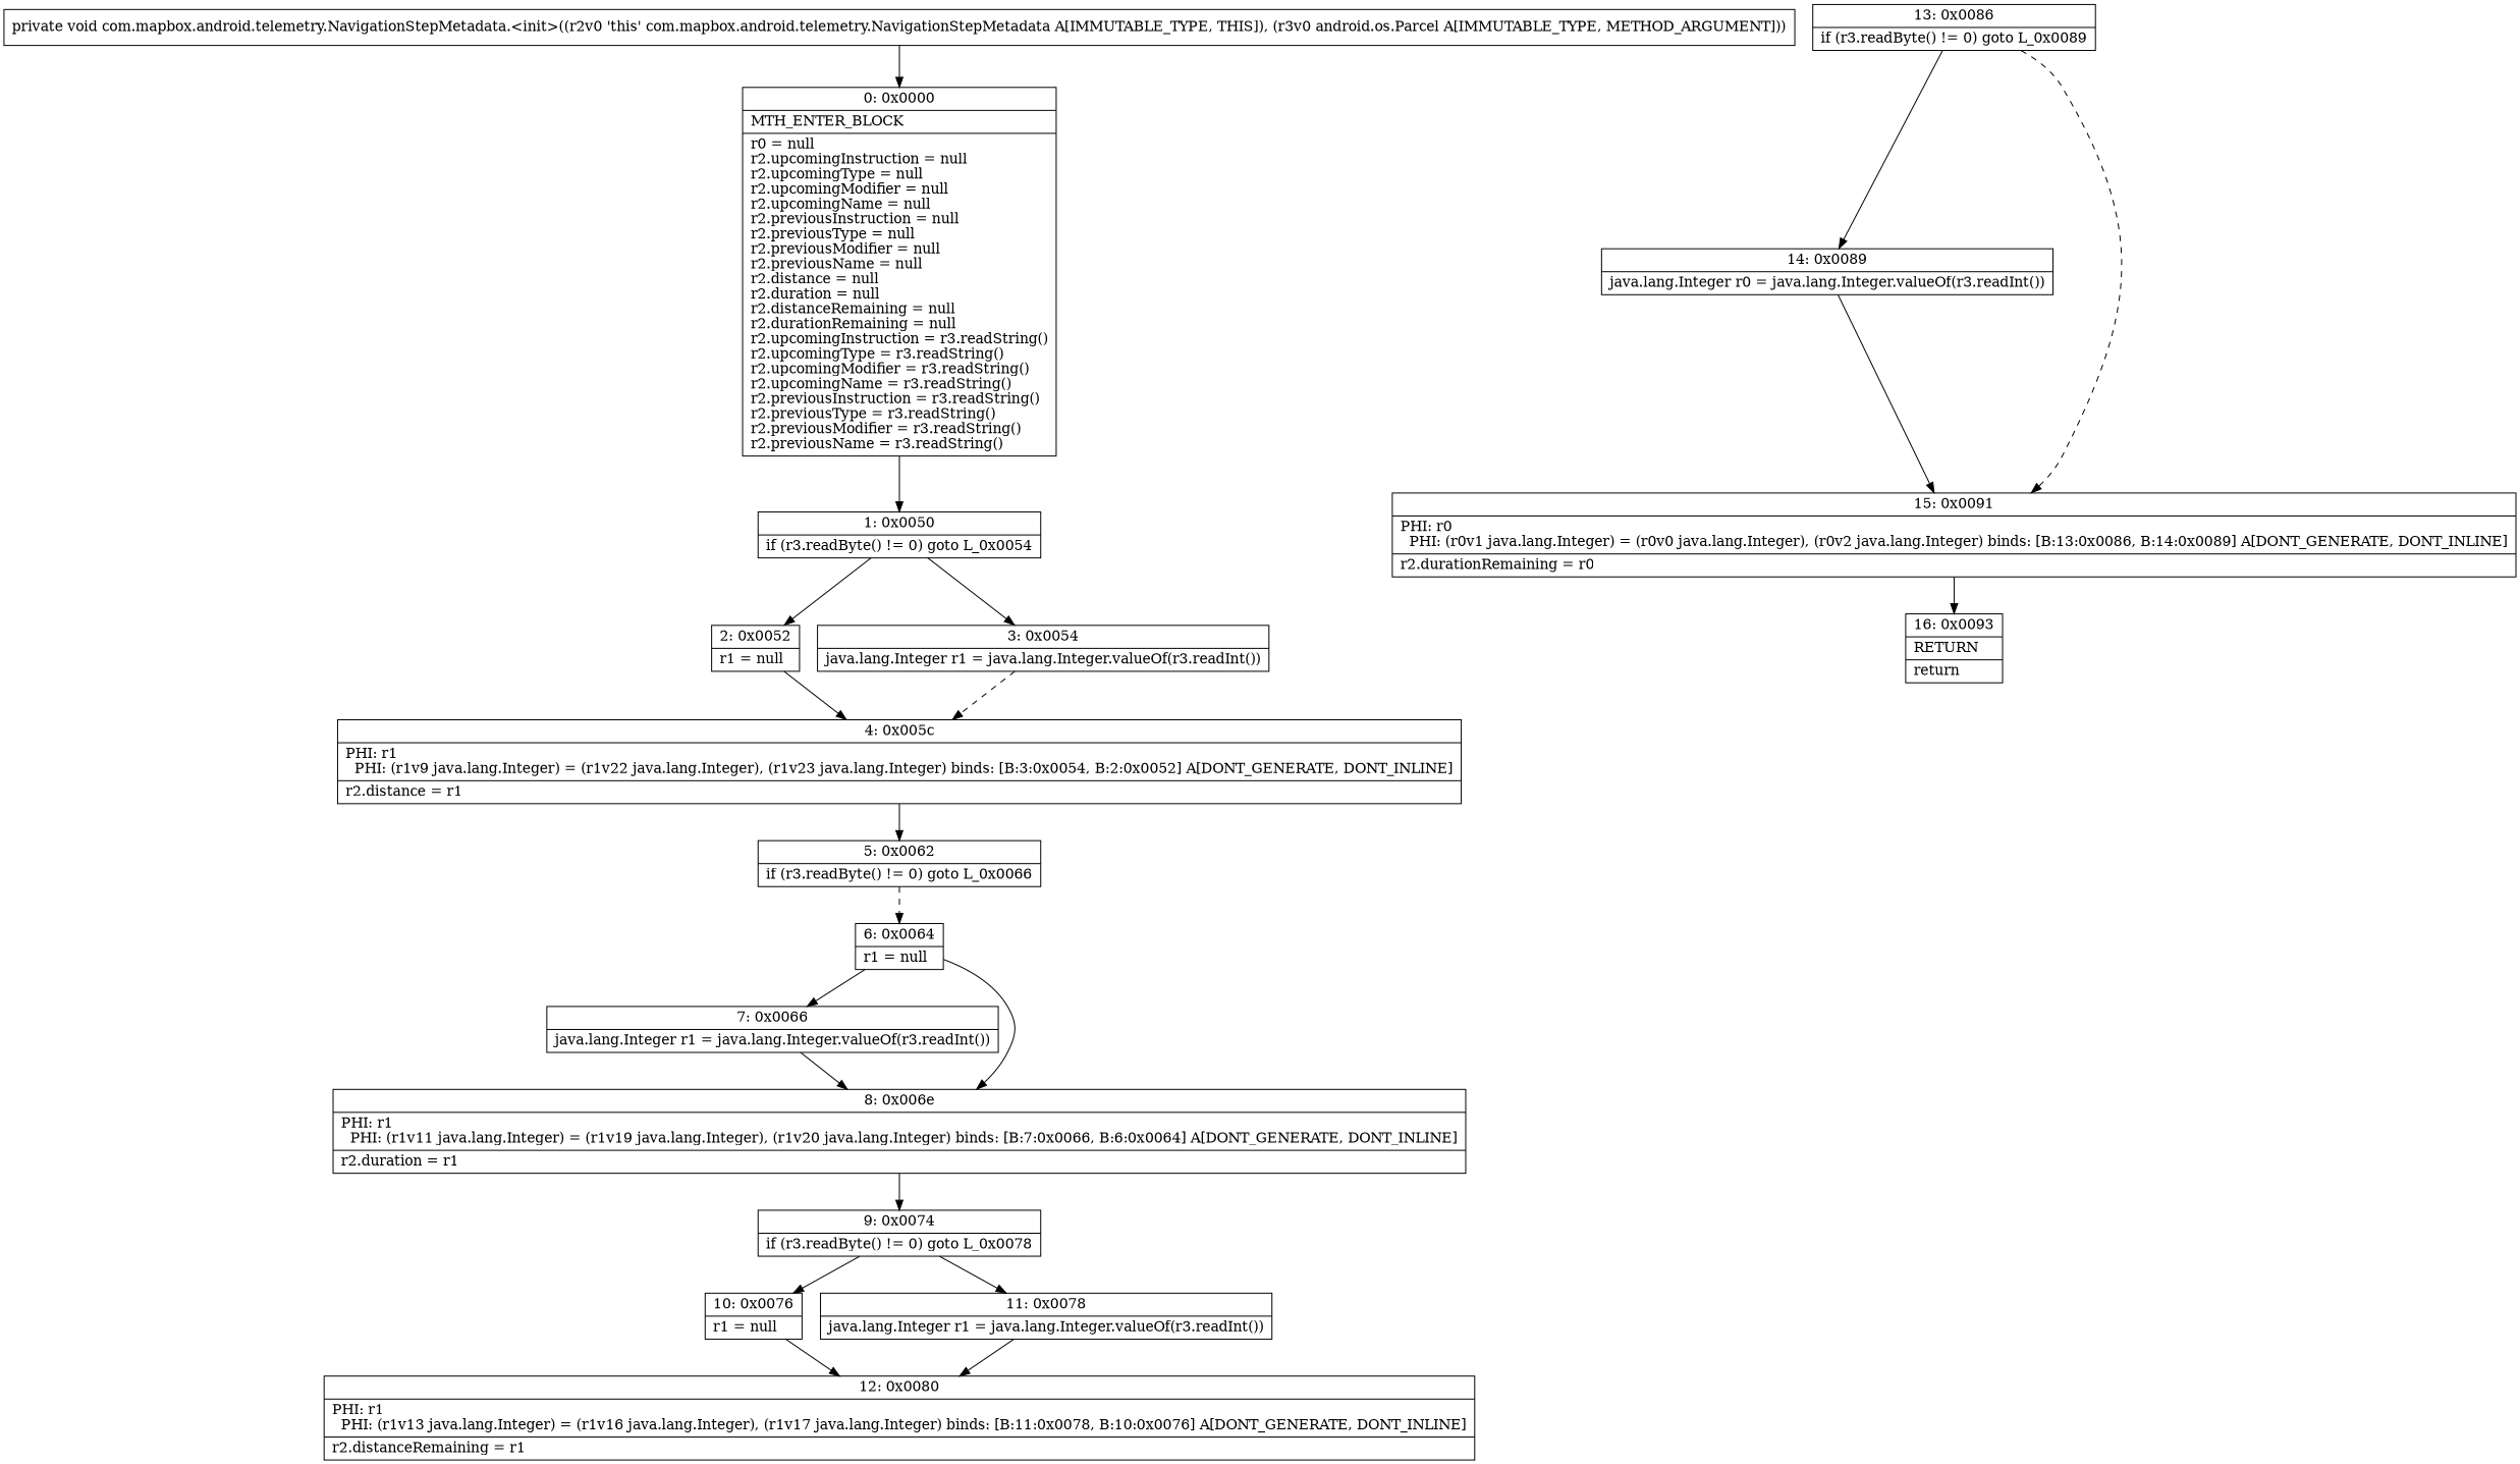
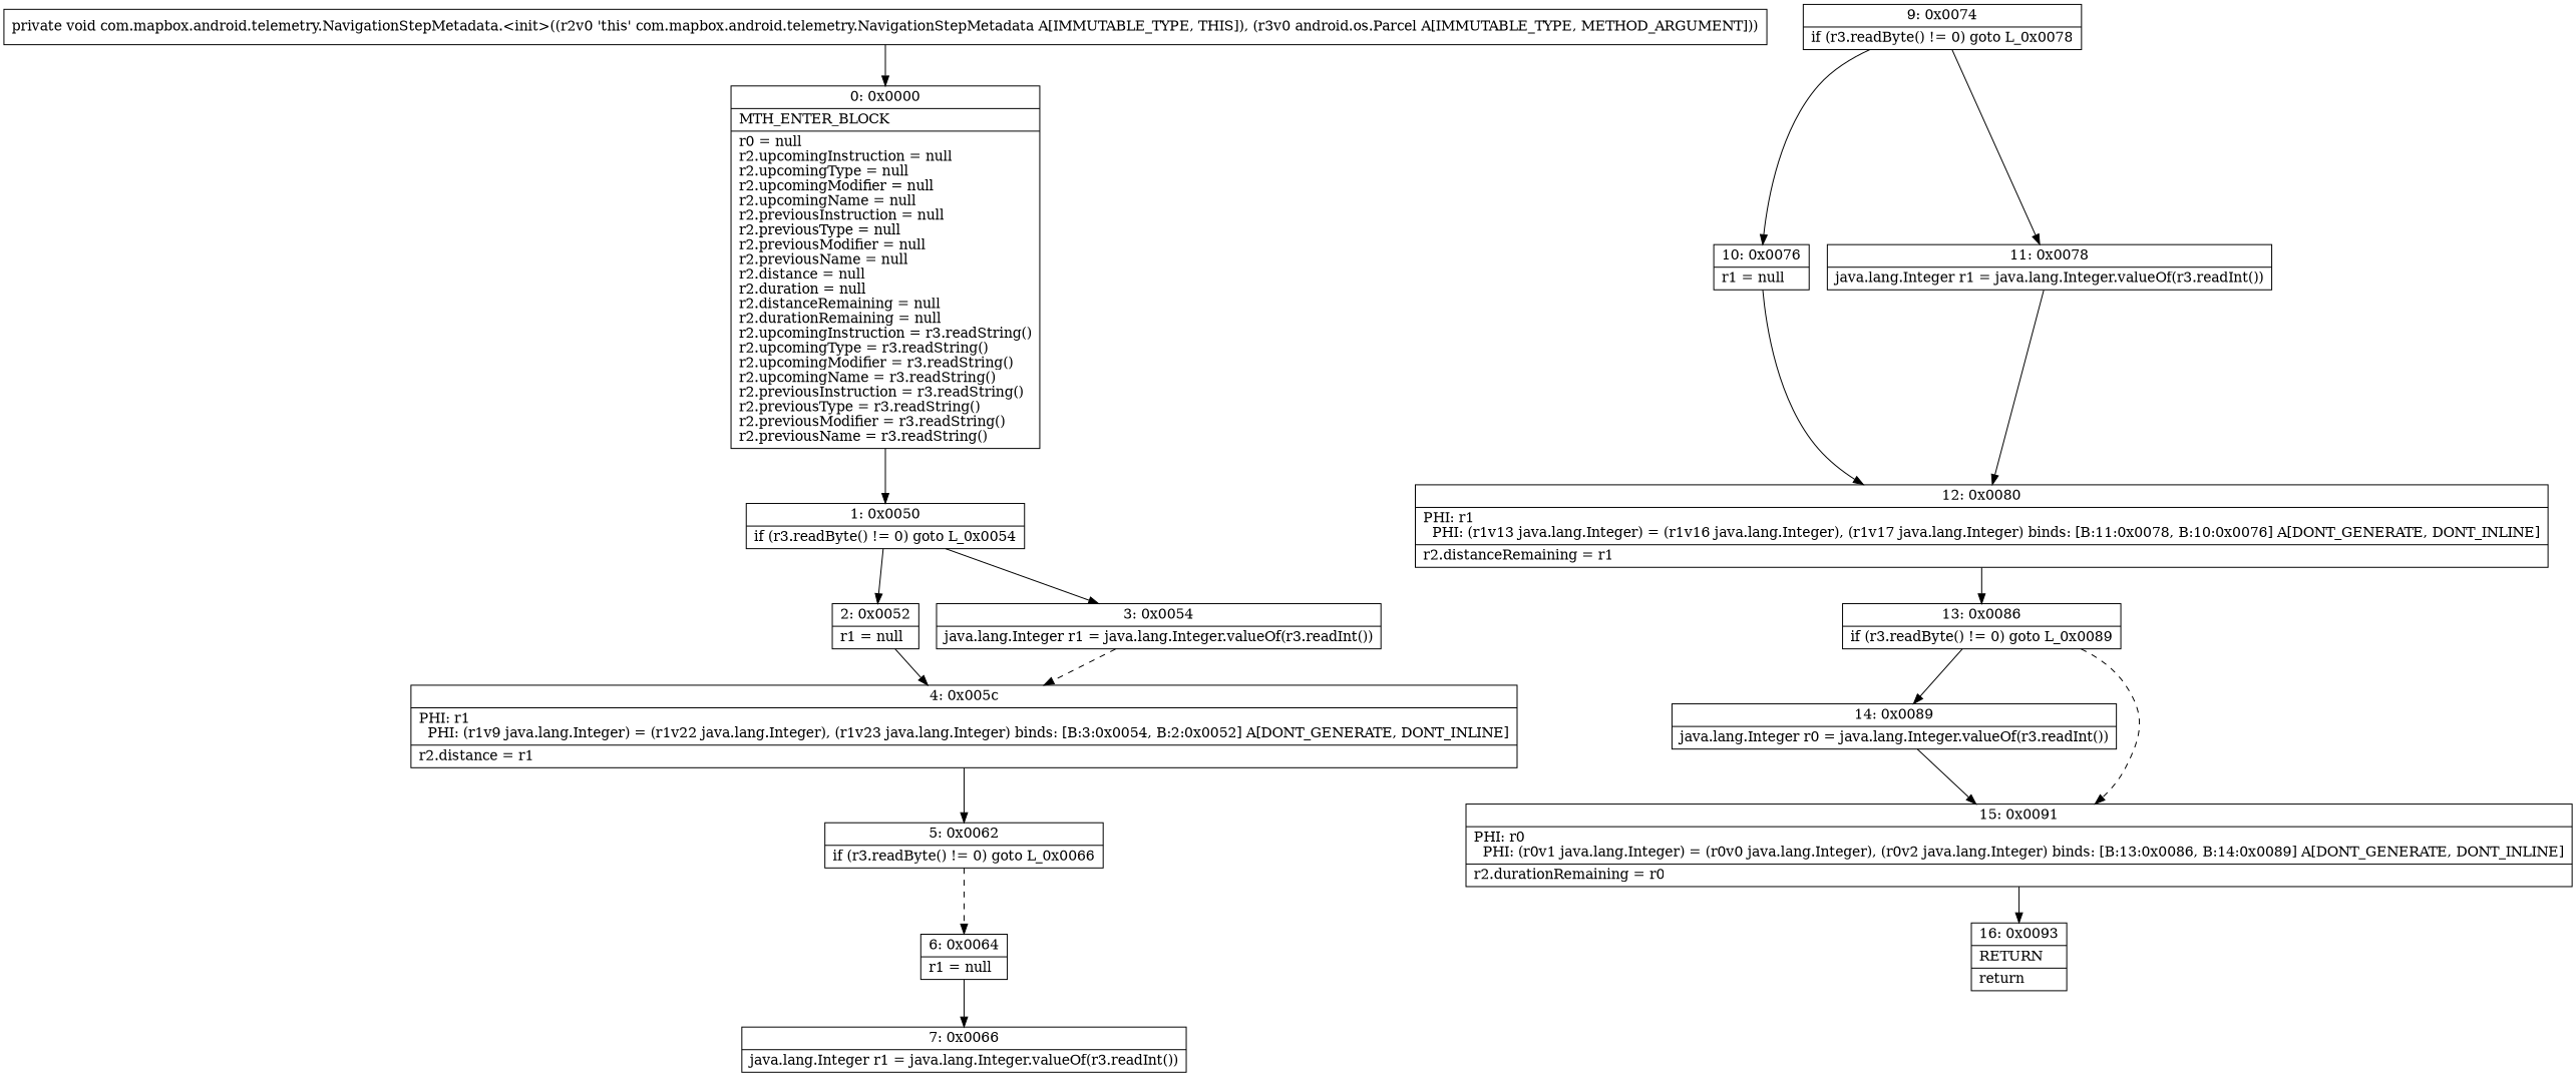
  digraph {
    node [shape=record]
    n1 [label="{0\:\ 0x0000|MTH_ENTER_BLOCK\l|r0 = null\lr2.upcomingInstruction = null\lr2.upcomingType = null\lr2.upcomingModifier = null\lr2.upcomingName = null\lr2.previousInstruction = null\lr2.previousType = null\lr2.previousModifier = null\lr2.previousName = null\lr2.distance = null\lr2.duration = null\lr2.distanceRemaining = null\lr2.durationRemaining = null\lr2.upcomingInstruction = r3.readString()\lr2.upcomingType = r3.readString()\lr2.upcomingModifier = r3.readString()\lr2.upcomingName = r3.readString()\lr2.previousInstruction = r3.readString()\lr2.previousType = r3.readString()\lr2.previousModifier = r3.readString()\lr2.previousName = r3.readString()\l}"]
    n2 [label="{1\:\ 0x0050|if (r3.readByte() != 0) goto L_0x0054\l}"]
    n3 [label="{2\:\ 0x0052|r1 = null\l}"]
    n4 [label="{3\:\ 0x0054|java.lang.Integer r1 = java.lang.Integer.valueOf(r3.readInt())\l}"]
    n5 [label="{4\:\ 0x005c|PHI: r1 \l  PHI: (r1v9 java.lang.Integer) = (r1v22 java.lang.Integer), (r1v23 java.lang.Integer) binds: [B:3:0x0054, B:2:0x0052] A[DONT_GENERATE, DONT_INLINE]\l|r2.distance = r1\l}"]
    n6 [label="{5\:\ 0x0062|if (r3.readByte() != 0) goto L_0x0066\l}"]
    n7 [label="{6\:\ 0x0064|r1 = null\l}"]
    n8 [label="{7\:\ 0x0066|java.lang.Integer r1 = java.lang.Integer.valueOf(r3.readInt())\l}"]
-   n9 [label="{8\:\ 0x006e|PHI: r1 \l  PHI: (r1v11 java.lang.Integer) = (r1v19 java.lang.Integer), (r1v20 java.lang.Integer) binds: [B:7:0x0066, B:6:0x0064] A[DONT_GENERATE, DONT_INLINE]\l|r2.duration = r1\l}"]
    n10 [label="{9\:\ 0x0074|if (r3.readByte() != 0) goto L_0x0078\l}"]
    n11 [label="{10\:\ 0x0076|r1 = null\l}"]
    n12 [label="{11\:\ 0x0078|java.lang.Integer r1 = java.lang.Integer.valueOf(r3.readInt())\l}"]
    n13 [label="{12\:\ 0x0080|PHI: r1 \l  PHI: (r1v13 java.lang.Integer) = (r1v16 java.lang.Integer), (r1v17 java.lang.Integer) binds: [B:11:0x0078, B:10:0x0076] A[DONT_GENERATE, DONT_INLINE]\l|r2.distanceRemaining = r1\l}"]
    n14 [label="{13\:\ 0x0086|if (r3.readByte() != 0) goto L_0x0089\l}"]
    n15 [label="{14\:\ 0x0089|java.lang.Integer r0 = java.lang.Integer.valueOf(r3.readInt())\l}"]
    n16 [label="{15\:\ 0x0091|PHI: r0 \l  PHI: (r0v1 java.lang.Integer) = (r0v0 java.lang.Integer), (r0v2 java.lang.Integer) binds: [B:13:0x0086, B:14:0x0089] A[DONT_GENERATE, DONT_INLINE]\l|r2.durationRemaining = r0\l}"]
    n17 [label="{16\:\ 0x0093|RETURN\l|return\l}"]
    n18 [label="{private void com.mapbox.android.telemetry.NavigationStepMetadata.\<init\>((r2v0 'this' com.mapbox.android.telemetry.NavigationStepMetadata A[IMMUTABLE_TYPE, THIS]), (r3v0 android.os.Parcel A[IMMUTABLE_TYPE, METHOD_ARGUMENT])) }"]
    n1 -> n2
    n2 -> n3 [style=solid]
    n2 -> n4
    n3 -> n5
    n4 -> n5 [style=dashed]
    n5 -> n6
    n6 -> n7 [style=dashed]
    n7 -> n8
-   n7 -> n9
-   n8 -> n9
-   n9 -> n10
    n10 -> n11 [style=solid]
    n10 -> n12
    n11 -> n13
    n12 -> n13
+   n13 -> n14
    n14 -> n15
    n14 -> n16 [style=dashed]
    n15 -> n16
    n16 -> n17
    n18 -> n1
  }
